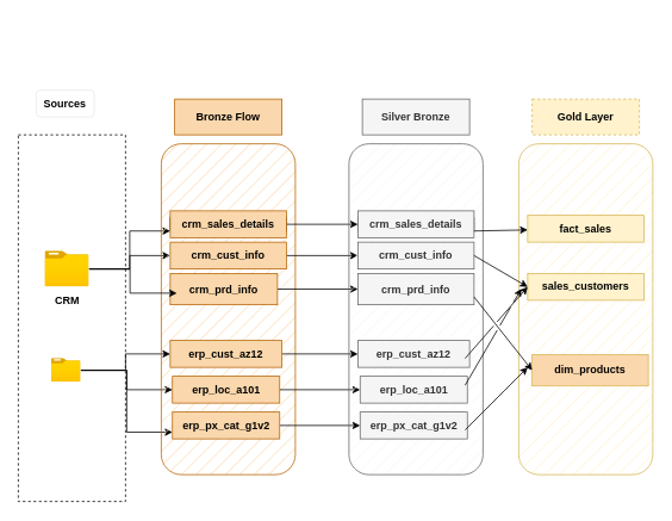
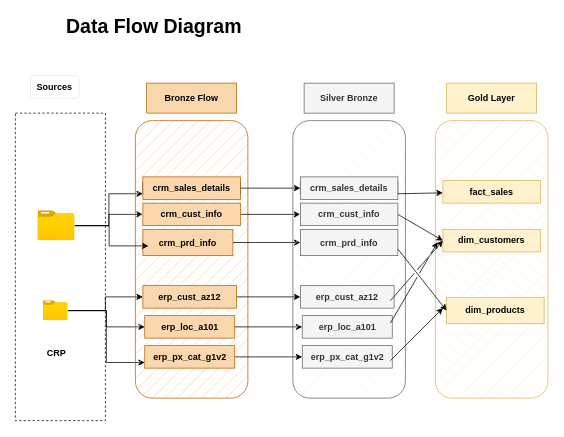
  <mxCell id="0" />
  <mxCell id="1" parent="0" />
+ <mxCell id="2" value="&lt;b&gt;&lt;font style=&quot;font-size: 26px;&quot;&gt;Data Flow Diagram&lt;/font&gt;&lt;/b&gt;" style="text;html=1;align=center;verticalAlign=middle;whiteSpace=wrap;rounded=0;" vertex="1" parent="1"><mxGeometry x="50" y="20" width="310" height="30" as="geometry" /></mxCell>
  <mxCell id="3" value="" style="rounded=0;whiteSpace=wrap;html=1;fillColor=none;dashed=1;" vertex="1" parent="1"><mxGeometry x="20" y="150" width="120" height="410" as="geometry" /></mxCell>
  <mxCell id="4" value="&lt;b&gt;Sources&lt;/b&gt;" style="rounded=1;whiteSpace=wrap;html=1;dashed=1;dashPattern=1 4;fillColor=default;strokeWidth=0;" vertex="1" parent="1"><mxGeometry x="40" y="100" width="65" height="30" as="geometry" /></mxCell>
  <mxCell id="5" style="edgeStyle=orthogonalEdgeStyle;rounded=0;orthogonalLoop=1;jettySize=auto;html=1;entryX=0;entryY=0.75;entryDx=0;entryDy=0;" edge="1" parent="1" source="7" target="18"><mxGeometry relative="1" as="geometry" /></mxCell>
  <mxCell id="6" style="edgeStyle=orthogonalEdgeStyle;rounded=0;orthogonalLoop=1;jettySize=auto;html=1;entryX=0;entryY=0.5;entryDx=0;entryDy=0;" edge="1" parent="1" source="7" target="20"><mxGeometry relative="1" as="geometry" /></mxCell>
  <mxCell id="7" value="" style="image;aspect=fixed;html=1;points=[];align=center;fontSize=12;image=img/lib/azure2/general/Folder_Blank.svg;" vertex="1" parent="1"><mxGeometry x="50" y="280" width="49.29" height="40" as="geometry" /></mxCell>
  <mxCell id="8" style="edgeStyle=orthogonalEdgeStyle;rounded=0;orthogonalLoop=1;jettySize=auto;html=1;entryX=0;entryY=0.5;entryDx=0;entryDy=0;" edge="1" parent="1" source="11" target="25"><mxGeometry relative="1" as="geometry" /></mxCell>
  <mxCell id="9" style="edgeStyle=orthogonalEdgeStyle;rounded=0;orthogonalLoop=1;jettySize=auto;html=1;entryX=0;entryY=0.5;entryDx=0;entryDy=0;" edge="1" parent="1" source="11" target="27"><mxGeometry relative="1" as="geometry" /></mxCell>
  <mxCell id="10" style="edgeStyle=orthogonalEdgeStyle;rounded=0;orthogonalLoop=1;jettySize=auto;html=1;entryX=0;entryY=0.75;entryDx=0;entryDy=0;" edge="1" parent="1" source="11" target="29"><mxGeometry relative="1" as="geometry" /></mxCell>
  <mxCell id="11" value="" style="image;aspect=fixed;html=1;points=[];align=center;fontSize=12;image=img/lib/azure2/general/Folder_Blank.svg;" vertex="1" parent="1"><mxGeometry x="57.32" y="400" width="32.68" height="26.52" as="geometry" /></mxCell>
- <mxCell id="12" value="&lt;b&gt;CRM&lt;/b&gt;" style="text;html=1;align=center;verticalAlign=middle;whiteSpace=wrap;rounded=0;" vertex="1" parent="1"><mxGeometry x="44.64" y="320" width="60" height="30" as="geometry" /></mxCell>
+ <mxCell id="13" value="&lt;b&gt;CRP&lt;/b&gt;" style="text;html=1;align=center;verticalAlign=middle;whiteSpace=wrap;rounded=0;" vertex="1" parent="1"><mxGeometry x="44.64" y="460" width="60" height="20" as="geometry" /></mxCell>
  <mxCell id="14" value="" style="rounded=1;whiteSpace=wrap;html=1;fillStyle=hatch;fillColor=#fad7ac;strokeColor=#b46504;" vertex="1" parent="1"><mxGeometry x="180" y="160" width="150" height="370" as="geometry" /></mxCell>
  <mxCell id="15" value="&lt;b&gt;Bronze Flow&lt;/b&gt;" style="rounded=0;whiteSpace=wrap;html=1;fillColor=#fad7ac;strokeColor=#b46504;" vertex="1" parent="1"><mxGeometry x="195" y="110" width="120" height="40" as="geometry" /></mxCell>
  <mxCell id="16" value="" style="rounded=1;whiteSpace=wrap;html=1;" vertex="1" parent="1"><mxGeometry x="190" y="240" width="130" height="20" as="geometry" /></mxCell>
  <mxCell id="17" style="edgeStyle=orthogonalEdgeStyle;rounded=0;orthogonalLoop=1;jettySize=auto;html=1;entryX=0;entryY=0.5;entryDx=0;entryDy=0;" edge="1" parent="1" source="18" target="33"><mxGeometry relative="1" as="geometry" /></mxCell>
  <mxCell id="18" value="&lt;b&gt;&lt;font&gt;crm_sales_details&lt;/font&gt;&lt;/b&gt;" style="text;html=1;align=center;verticalAlign=middle;whiteSpace=wrap;rounded=0;fillColor=#fad7ac;strokeColor=#b46504;" vertex="1" parent="1"><mxGeometry x="190" y="235" width="130" height="30" as="geometry" /></mxCell>
  <mxCell id="19" style="edgeStyle=orthogonalEdgeStyle;rounded=0;orthogonalLoop=1;jettySize=auto;html=1;entryX=0;entryY=0.5;entryDx=0;entryDy=0;" edge="1" parent="1" source="20" target="34"><mxGeometry relative="1" as="geometry" /></mxCell>
  <mxCell id="20" value="&lt;b&gt;crm_cust_info&lt;/b&gt;" style="rounded=0;whiteSpace=wrap;html=1;fillColor=#fad7ac;strokeColor=#b46504;" vertex="1" parent="1"><mxGeometry x="190" y="270" width="130" height="30" as="geometry" /></mxCell>
  <mxCell id="21" style="edgeStyle=orthogonalEdgeStyle;rounded=0;orthogonalLoop=1;jettySize=auto;html=1;entryX=0;entryY=0.5;entryDx=0;entryDy=0;" edge="1" parent="1" source="22" target="35"><mxGeometry relative="1" as="geometry" /></mxCell>
  <mxCell id="22" value="&lt;b&gt;crm_prd_info&lt;/b&gt;" style="rounded=0;whiteSpace=wrap;html=1;fillColor=#fad7ac;strokeColor=#b46504;" vertex="1" parent="1"><mxGeometry x="190" y="305" width="120" height="35" as="geometry" /></mxCell>
  <mxCell id="23" style="edgeStyle=orthogonalEdgeStyle;rounded=0;orthogonalLoop=1;jettySize=auto;html=1;entryX=0.062;entryY=0.629;entryDx=0;entryDy=0;entryPerimeter=0;" edge="1" parent="1" source="7" target="22"><mxGeometry relative="1" as="geometry"><Array as="points"><mxPoint x="145" y="300" /><mxPoint x="145" y="327" /></Array></mxGeometry></mxCell>
  <mxCell id="24" style="edgeStyle=orthogonalEdgeStyle;rounded=0;orthogonalLoop=1;jettySize=auto;html=1;" edge="1" parent="1" source="25" target="36"><mxGeometry relative="1" as="geometry" /></mxCell>
  <mxCell id="25" value="&lt;b&gt;erp_cust_az12&lt;/b&gt;" style="rounded=0;whiteSpace=wrap;html=1;fillColor=#fad7ac;strokeColor=#b46504;" vertex="1" parent="1"><mxGeometry x="190" y="380" width="125" height="30" as="geometry" /></mxCell>
  <mxCell id="26" style="edgeStyle=orthogonalEdgeStyle;rounded=0;orthogonalLoop=1;jettySize=auto;html=1;entryX=0;entryY=0.5;entryDx=0;entryDy=0;" edge="1" parent="1" source="27" target="37"><mxGeometry relative="1" as="geometry" /></mxCell>
  <mxCell id="27" value="&lt;b&gt;erp_loc_a101&lt;/b&gt;" style="rounded=0;whiteSpace=wrap;html=1;fillColor=#fad7ac;strokeColor=#b46504;" vertex="1" parent="1"><mxGeometry x="192.5" y="420" width="120" height="30" as="geometry" /></mxCell>
  <mxCell id="28" style="edgeStyle=orthogonalEdgeStyle;rounded=0;orthogonalLoop=1;jettySize=auto;html=1;" edge="1" parent="1" source="29" target="38"><mxGeometry relative="1" as="geometry" /></mxCell>
  <mxCell id="29" value="&lt;b&gt;erp_px_cat_g1v2&lt;/b&gt;" style="rounded=0;whiteSpace=wrap;html=1;fillColor=#fad7ac;strokeColor=#b46504;" vertex="1" parent="1"><mxGeometry x="192.5" y="460" width="120" height="30" as="geometry" /></mxCell>
  <mxCell id="30" value="" style="rounded=1;whiteSpace=wrap;html=1;fillStyle=hatch;fillColor=#f5f5f5;strokeColor=#666666;fontColor=#333333;" vertex="1" parent="1"><mxGeometry x="390" y="160" width="150" height="370" as="geometry" /></mxCell>
  <mxCell id="31" value="&lt;b&gt;Silver Bronze&lt;/b&gt;" style="rounded=0;whiteSpace=wrap;html=1;fillColor=#f5f5f5;strokeColor=#666666;fontColor=#333333;" vertex="1" parent="1"><mxGeometry x="405" y="110" width="120" height="40" as="geometry" /></mxCell>
  <mxCell id="32" value="" style="rounded=1;whiteSpace=wrap;html=1;fillColor=#f5f5f5;fontColor=#333333;strokeColor=#666666;" vertex="1" parent="1"><mxGeometry x="400" y="240" width="130" height="20" as="geometry" /></mxCell>
  <mxCell id="33" value="&lt;b&gt;&lt;font&gt;crm_sales_details&lt;/font&gt;&lt;/b&gt;" style="text;html=1;align=center;verticalAlign=middle;whiteSpace=wrap;rounded=0;fillColor=#f5f5f5;strokeColor=#666666;fontColor=#333333;" vertex="1" parent="1"><mxGeometry x="400" y="235" width="130" height="30" as="geometry" /></mxCell>
  <mxCell id="34" value="&lt;b&gt;crm_cust_info&lt;/b&gt;" style="rounded=0;whiteSpace=wrap;html=1;fillColor=#f5f5f5;strokeColor=#666666;fontColor=#333333;" vertex="1" parent="1"><mxGeometry x="400" y="270" width="130" height="30" as="geometry" /></mxCell>
  <mxCell id="35" value="&lt;b&gt;crm_prd_info&lt;/b&gt;" style="rounded=0;whiteSpace=wrap;html=1;fillColor=#f5f5f5;strokeColor=#666666;fontColor=#333333;" vertex="1" parent="1"><mxGeometry x="400" y="305" width="130" height="35" as="geometry" /></mxCell>
  <mxCell id="36" value="&lt;b&gt;erp_cust_az12&lt;/b&gt;" style="rounded=0;whiteSpace=wrap;html=1;fillColor=#f5f5f5;strokeColor=#666666;fontColor=#333333;" vertex="1" parent="1"><mxGeometry x="400" y="380" width="125" height="30" as="geometry" /></mxCell>
  <mxCell id="37" value="&lt;b&gt;erp_loc_a101&lt;/b&gt;" style="rounded=0;whiteSpace=wrap;html=1;fillColor=#f5f5f5;strokeColor=#666666;fontColor=#333333;" vertex="1" parent="1"><mxGeometry x="402.5" y="420" width="120" height="30" as="geometry" /></mxCell>
  <mxCell id="38" value="&lt;b&gt;erp_px_cat_g1v2&lt;/b&gt;" style="rounded=0;whiteSpace=wrap;html=1;fillColor=#f5f5f5;strokeColor=#666666;fontColor=#333333;" vertex="1" parent="1"><mxGeometry x="402.5" y="460" width="120" height="30" as="geometry" /></mxCell>
  <mxCell id="39" value="" style="rounded=1;whiteSpace=wrap;html=1;fillStyle=hatch;fillColor=#fff2cc;strokeColor=#d6b656;" vertex="1" parent="1"><mxGeometry x="580" y="160" width="150" height="370" as="geometry" /></mxCell>
- <mxCell id="40" value="&lt;b&gt;Gold Layer&lt;/b&gt;" style="rounded=0;whiteSpace=wrap;html=1;fillColor=#fff2cc;strokeColor=#d6b656;dashed=1;" vertex="1" parent="1"><mxGeometry x="595" y="110" width="120" height="40" as="geometry" /></mxCell>
+ <mxCell id="40" value="&lt;b&gt;Gold Layer&lt;/b&gt;" style="rounded=0;whiteSpace=wrap;html=1;fillColor=#fff2cc;strokeColor=#d6b656;" vertex="1" parent="1"><mxGeometry x="595" y="110" width="120" height="40" as="geometry" /></mxCell>
  <mxCell id="41" value="&lt;b&gt;&lt;font&gt;fact_sales&lt;/font&gt;&lt;/b&gt;" style="text;html=1;align=center;verticalAlign=middle;whiteSpace=wrap;rounded=0;fillColor=#fff2cc;strokeColor=#d6b656;" vertex="1" parent="1"><mxGeometry x="590" y="240" width="130" height="30" as="geometry" /></mxCell>
- <mxCell id="42" value="&lt;b&gt;sales_customers&lt;/b&gt;" style="rounded=0;whiteSpace=wrap;html=1;fillColor=#fff2cc;strokeColor=#d6b656;" vertex="1" parent="1"><mxGeometry x="590" y="305" width="130" height="30" as="geometry" /></mxCell>
- <mxCell id="43" value="&lt;b&gt;dim_products&lt;/b&gt;" style="rounded=0;whiteSpace=wrap;html=1;fillColor=#fad7ac;strokeColor=#d6b656;" vertex="1" parent="1"><mxGeometry x="595" y="395.76" width="130" height="35" as="geometry" /></mxCell>
+ <mxCell id="42" value="&lt;b&gt;dim_customers&lt;/b&gt;" style="rounded=0;whiteSpace=wrap;html=1;fillColor=#fff2cc;strokeColor=#d6b656;" vertex="1" parent="1"><mxGeometry x="590" y="305" width="130" height="30" as="geometry" /></mxCell>
+ <mxCell id="43" value="&lt;b&gt;dim_products&lt;/b&gt;" style="rounded=0;whiteSpace=wrap;html=1;fillColor=#fff2cc;strokeColor=#d6b656;" vertex="1" parent="1"><mxGeometry x="595" y="395.76" width="130" height="35" as="geometry" /></mxCell>
  <mxCell id="44" value="" style="endArrow=classic;html=1;rounded=0;exitX=1;exitY=0.75;exitDx=0;exitDy=0;" edge="1" parent="1" source="33" target="41"><mxGeometry width="50" height="50" relative="1" as="geometry"><mxPoint x="530" y="260" as="sourcePoint" /><mxPoint x="580" y="210" as="targetPoint" /></mxGeometry></mxCell>
  <mxCell id="45" value="" style="endArrow=classic;html=1;rounded=0;entryX=0;entryY=0.5;entryDx=0;entryDy=0;exitX=1;exitY=0.5;exitDx=0;exitDy=0;" edge="1" parent="1" source="34" target="42"><mxGeometry width="50" height="50" relative="1" as="geometry"><mxPoint x="520" y="300" as="sourcePoint" /><mxPoint x="570" y="250" as="targetPoint" /></mxGeometry></mxCell>
  <mxCell id="46" value="" style="endArrow=classic;html=1;rounded=0;entryX=0;entryY=0.5;entryDx=0;entryDy=0;exitX=1;exitY=0.75;exitDx=0;exitDy=0;jumpStyle=gap;" edge="1" parent="1" source="35" target="43"><mxGeometry width="50" height="50" relative="1" as="geometry"><mxPoint x="520" y="340" as="sourcePoint" /><mxPoint x="570" y="290" as="targetPoint" /></mxGeometry></mxCell>
  <mxCell id="47" value="" style="endArrow=classic;html=1;rounded=0;entryX=0;entryY=0.5;entryDx=0;entryDy=0;jumpStyle=gap;" edge="1" parent="1" target="42"><mxGeometry width="50" height="50" relative="1" as="geometry"><mxPoint x="520" y="400" as="sourcePoint" /><mxPoint x="570" y="350" as="targetPoint" /></mxGeometry></mxCell>
  <mxCell id="48" value="" style="endArrow=classic;html=1;rounded=0;entryX=0.02;entryY=0.438;entryDx=0;entryDy=0;entryPerimeter=0;jumpStyle=gap;" edge="1" parent="1" target="39"><mxGeometry width="50" height="50" relative="1" as="geometry"><mxPoint x="520" y="430" as="sourcePoint" /><mxPoint x="570" y="380" as="targetPoint" /></mxGeometry></mxCell>
  <mxCell id="49" value="" style="endArrow=classic;html=1;rounded=0;jumpStyle=gap;" edge="1" parent="1"><mxGeometry width="50" height="50" relative="1" as="geometry"><mxPoint x="520" y="480" as="sourcePoint" /><mxPoint x="590" y="410" as="targetPoint" /></mxGeometry></mxCell>
